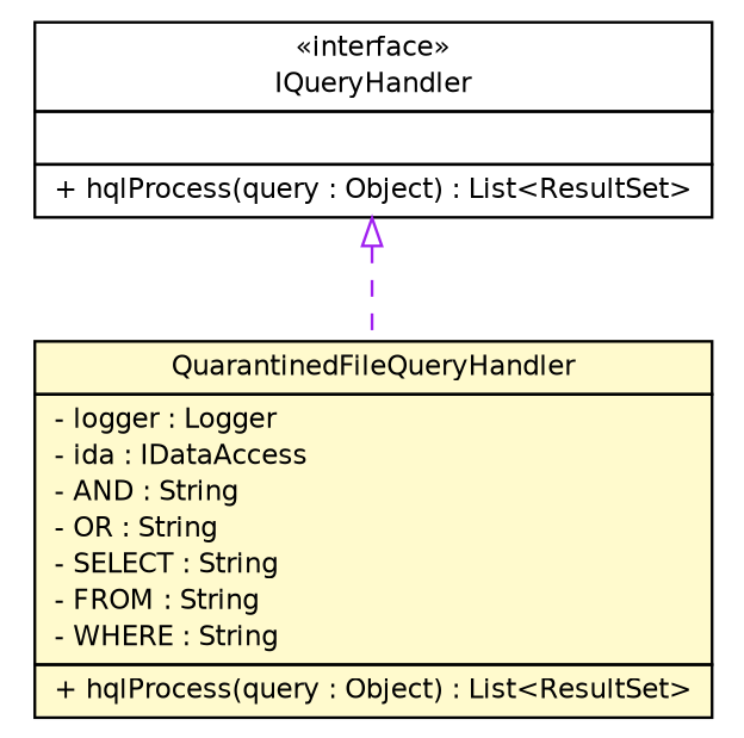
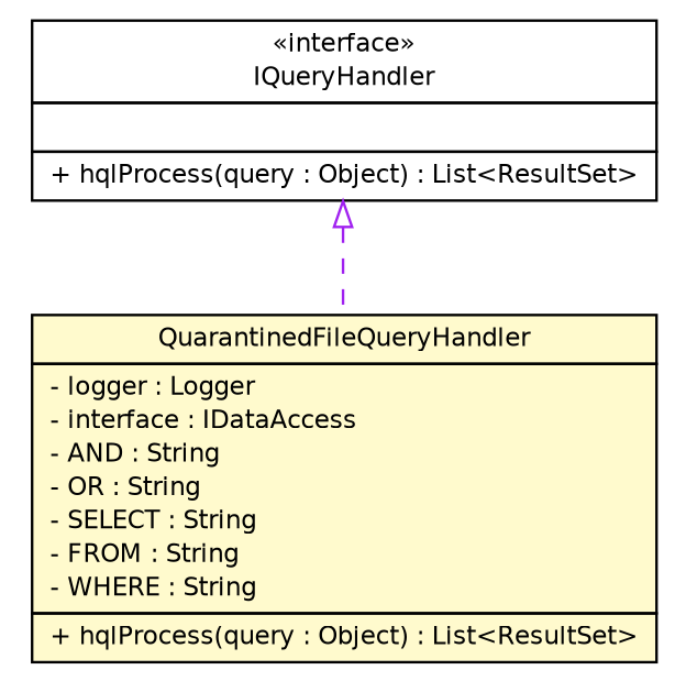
  digraph {
    node [fontcolor=black fontname=Helvetica fontsize=10.0 shape=plaintext]
    n1 [label=<<table border="0" cellborder="1" cellspacing="0" cellpadding="2" port="p" href="./IQueryHandler.html"> 		<tr><td><table border="0" cellspacing="0" cellpadding="1"> 			<tr><td> &laquo;interface&raquo; </td></tr> 			<tr><td> IQueryHandler </td></tr> 		</table></td></tr> 		<tr><td><table border="0" cellspacing="0" cellpadding="1"> 			<tr><td align="left">  </td></tr> 		</table></td></tr> 		<tr><td><table border="0" cellspacing="0" cellpadding="1"> 			<tr><td align="left"> + hqlProcess(query : Object) : List&lt;ResultSet&gt; </td></tr> 		</table></td></tr> 		</table>>]
-   n2 [label=<<table border="0" cellborder="1" cellspacing="0" cellpadding="2" port="p" bgcolor="lemonChiffon" href="./QuarantinedFileQueryHandler.html"> 		<tr><td><table border="0" cellspacing="0" cellpadding="1"> 			<tr><td> QuarantinedFileQueryHandler </td></tr> 		</table></td></tr> 		<tr><td><table border="0" cellspacing="0" cellpadding="1"> 			<tr><td align="left"> - logger : Logger </td></tr> 			<tr><td align="left"> - ida : IDataAccess </td></tr> 			<tr><td align="left"> - AND : String </td></tr> 			<tr><td align="left"> - OR : String </td></tr> 			<tr><td align="left"> - SELECT : String </td></tr> 			<tr><td align="left"> - FROM : String </td></tr> 			<tr><td align="left"> - WHERE : String </td></tr> 		</table></td></tr> 		<tr><td><table border="0" cellspacing="0" cellpadding="1"> 			<tr><td align="left"> + hqlProcess(query : Object) : List&lt;ResultSet&gt; </td></tr> 		</table></td></tr> 		</table>>]
+   n2 [label=<<table border="0" cellborder="1" cellspacing="0" cellpadding="2" port="p" bgcolor="lemonChiffon" href="./QuarantinedFileQueryHandler.html"> 		<tr><td><table border="0" cellspacing="0" cellpadding="1"> 			<tr><td> QuarantinedFileQueryHandler </td></tr> 		</table></td></tr> 		<tr><td><table border="0" cellspacing="0" cellpadding="1"> 			<tr><td align="left"> - logger : Logger </td></tr> 			<tr><td align="left"> - interface : IDataAccess </td></tr> 			<tr><td align="left"> - AND : String </td></tr> 			<tr><td align="left"> - OR : String </td></tr> 			<tr><td align="left"> - SELECT : String </td></tr> 			<tr><td align="left"> - FROM : String </td></tr> 			<tr><td align="left"> - WHERE : String </td></tr> 		</table></td></tr> 		<tr><td><table border="0" cellspacing="0" cellpadding="1"> 			<tr><td align="left"> + hqlProcess(query : Object) : List&lt;ResultSet&gt; </td></tr> 		</table></td></tr> 		</table>>]
    n1 -> n2 [arrowtail=empty dir=back fontname=Helvetica fontsize=10 headport=p labelfontname=Helvetica labelfontsize=10 style=dashed tailport=p color=purple]
  }
